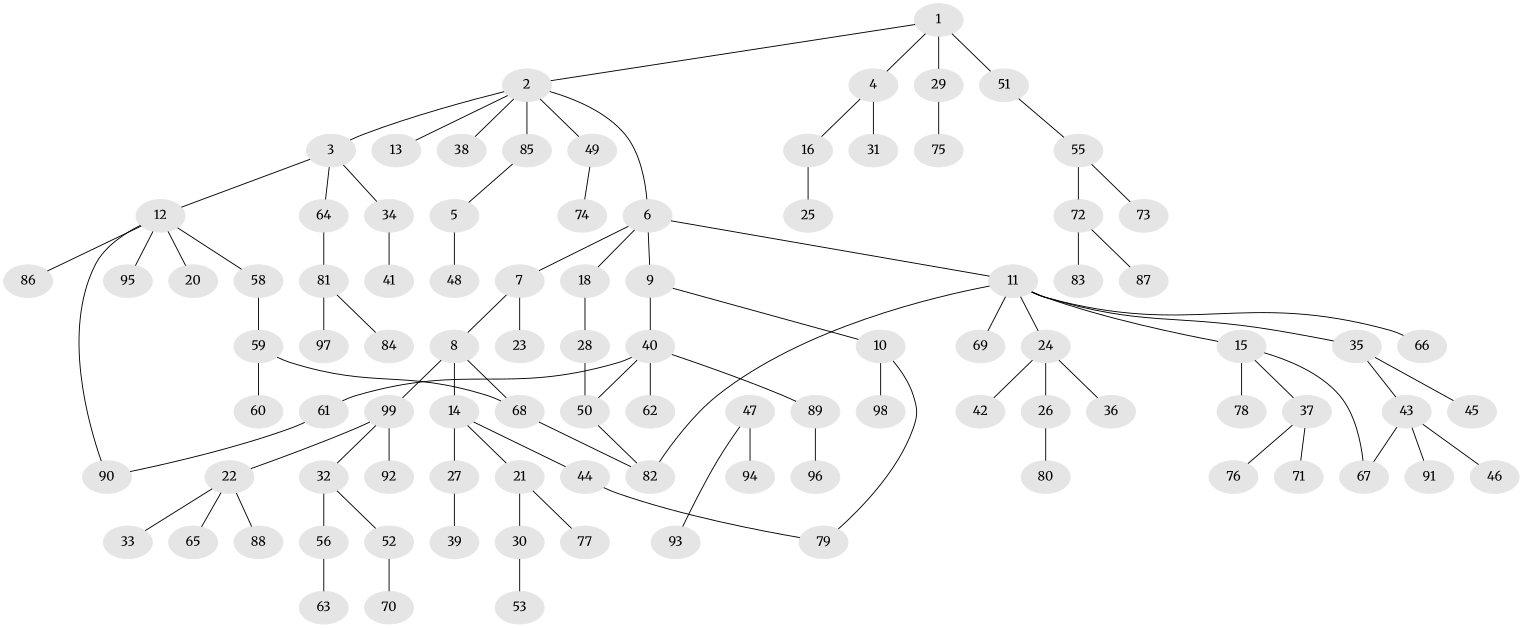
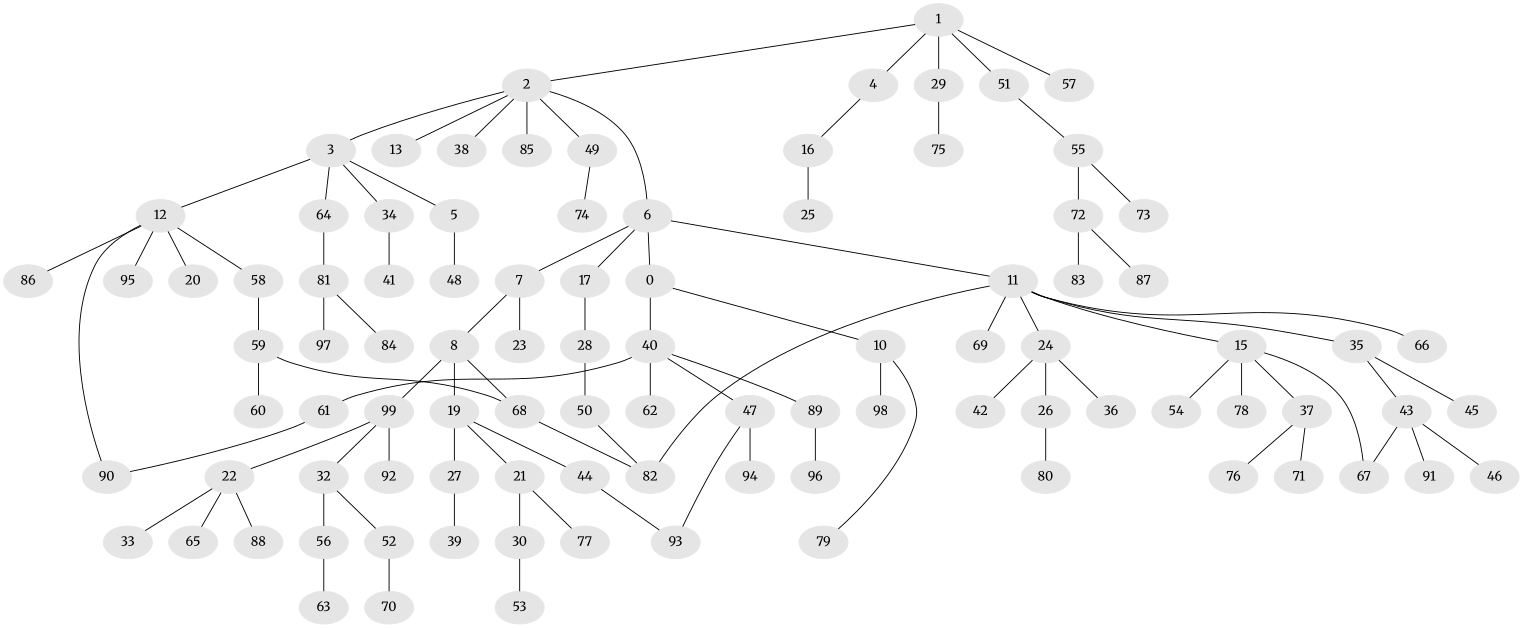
  graph {
    fontname=Merriweather
    node [color=gray90 fontname=Merriweather style=filled]
    edge [fontname=Merriweather]
    1
    2
    4
    29
    51
+   57
    3
    6
    13
    38
    49
    85
    16
-   31
    75
    55
    5
    12
    34
    64
    7
-   9
+   9 [label=0]
    11
-   17 [label=18]
+   17
    74
    48
    20
    58
    86
    90
    95
    41
    81
    25
    8
    23
    10
    40
    15
    24
    35
    66
    69
    82
    28
-   14
+   14 [label=19]
    n47 [label=99]
    68
    21
    27
    44
    22
    32
    92
    n55 [label=98]
    79
    47
    61
    62
    89
    37
+   54
    67
    78
    26
    36
    42
    43
    45
    59
    30
    77
    39
    71
    76
    50
    33
    65
    88
    52
    56
    53
    80
    70
    63
    46
    91
    93
    94
    96
    72
    73
    83
    87
    60
    84
    97
    1 -- 2
    1 -- 4
    1 -- 29
    1 -- 51
+   1 -- 57
    2 -- 3
    2 -- 6
    2 -- 13
    2 -- 38
    2 -- 49
    2 -- 85
    4 -- 16
-   4 -- 31
    29 -- 75
    51 -- 55
-   85 -- 5
+   3 -- 5
    3 -- 12
    3 -- 34
    3 -- 64
    6 -- 7
    6 -- 9
    6 -- 11
    6 -- 17
    49 -- 74
    16 -- 25
    55 -- 72
    55 -- 73
    5 -- 48
    12 -- 20
    12 -- 58
    12 -- 86
    12 -- 90
    12 -- 95
    34 -- 41
    64 -- 81
    7 -- 8
    7 -- 23
    9 -- 10
    9 -- 40
    11 -- 15
    11 -- 24
    11 -- 35
    11 -- 66
    11 -- 69
    11 -- 82
    17 -- 28
    58 -- 59
    81 -- 84
    81 -- 97
    8 -- 14
    8 -- n47
    8 -- 68
    10 -- n55
    10 -- 79
-   40 -- 50
+   40 -- 47
    40 -- 61
    40 -- 62
    40 -- 89
    15 -- 37
+   15 -- 54
    15 -- 67
    15 -- 78
    24 -- 26
    24 -- 36
    24 -- 42
    35 -- 43
    35 -- 45
    28 -- 50
    14 -- 21
    14 -- 27
    14 -- 44
    n47 -- 22
    n47 -- 32
    n47 -- 92
    68 -- 82
    21 -- 30
    21 -- 77
    27 -- 39
-   44 -- 79
+   44 -- 93
    22 -- 33
    22 -- 65
    22 -- 88
    32 -- 52
    32 -- 56
    47 -- 93
    47 -- 94
    61 -- 90
    89 -- 96
    37 -- 71
    37 -- 76
    26 -- 80
    43 -- 67
    43 -- 46
    43 -- 91
    59 -- 68
    59 -- 60
    30 -- 53
    50 -- 82
    52 -- 70
    56 -- 63
    72 -- 83
    72 -- 87
  }
